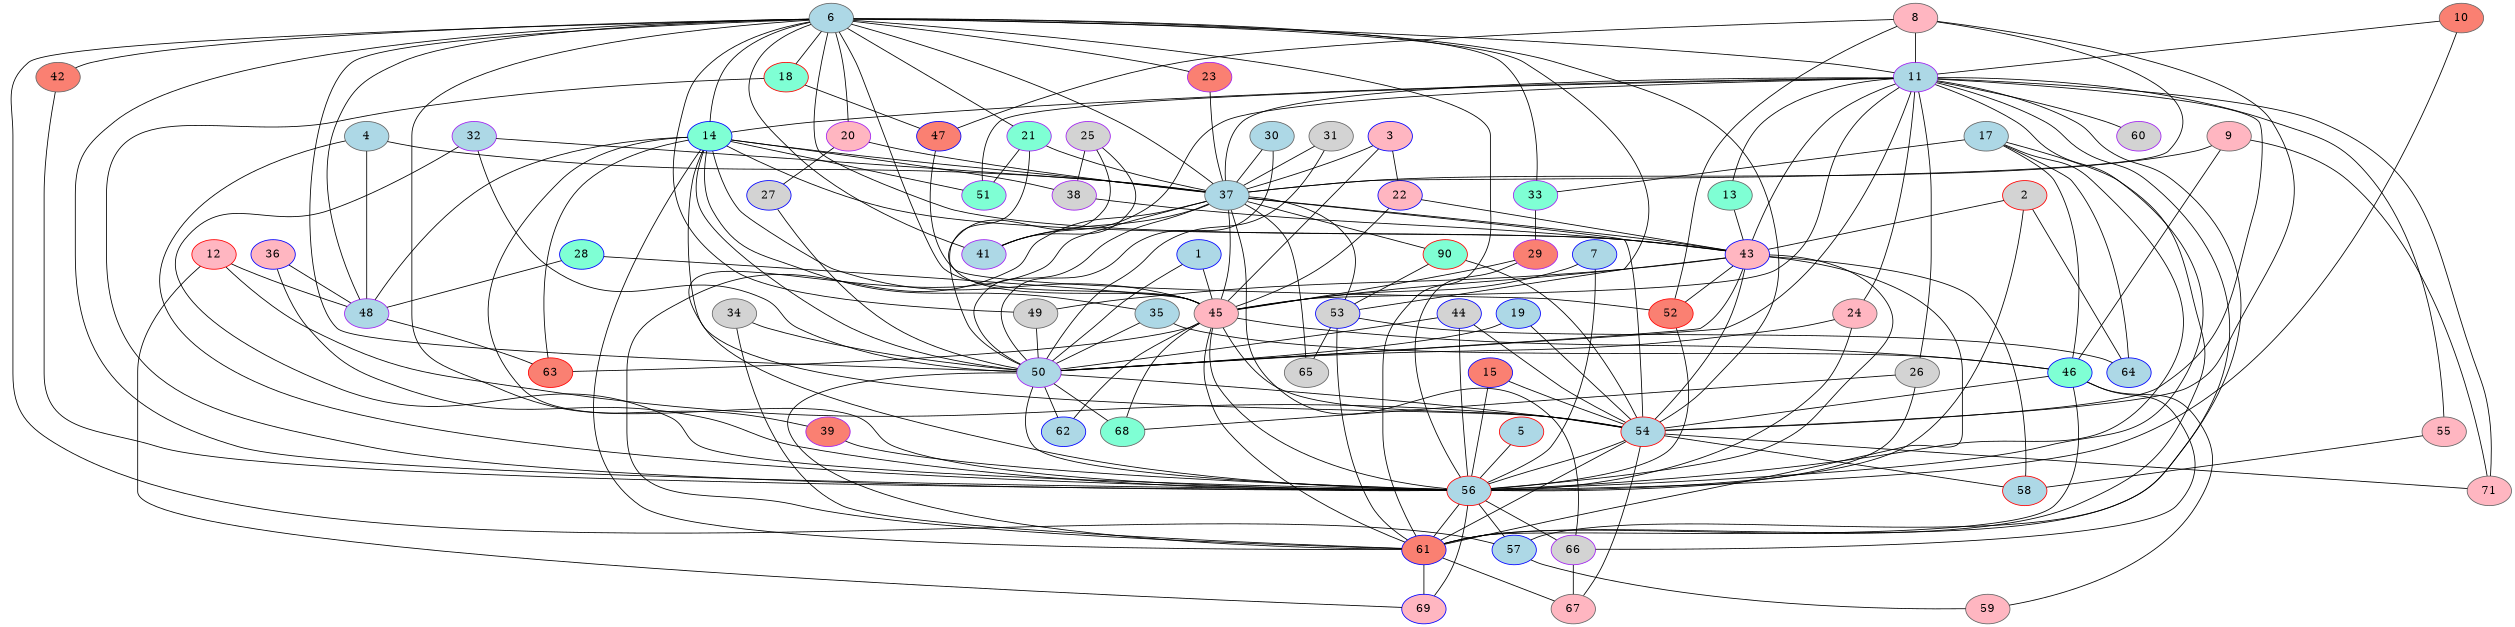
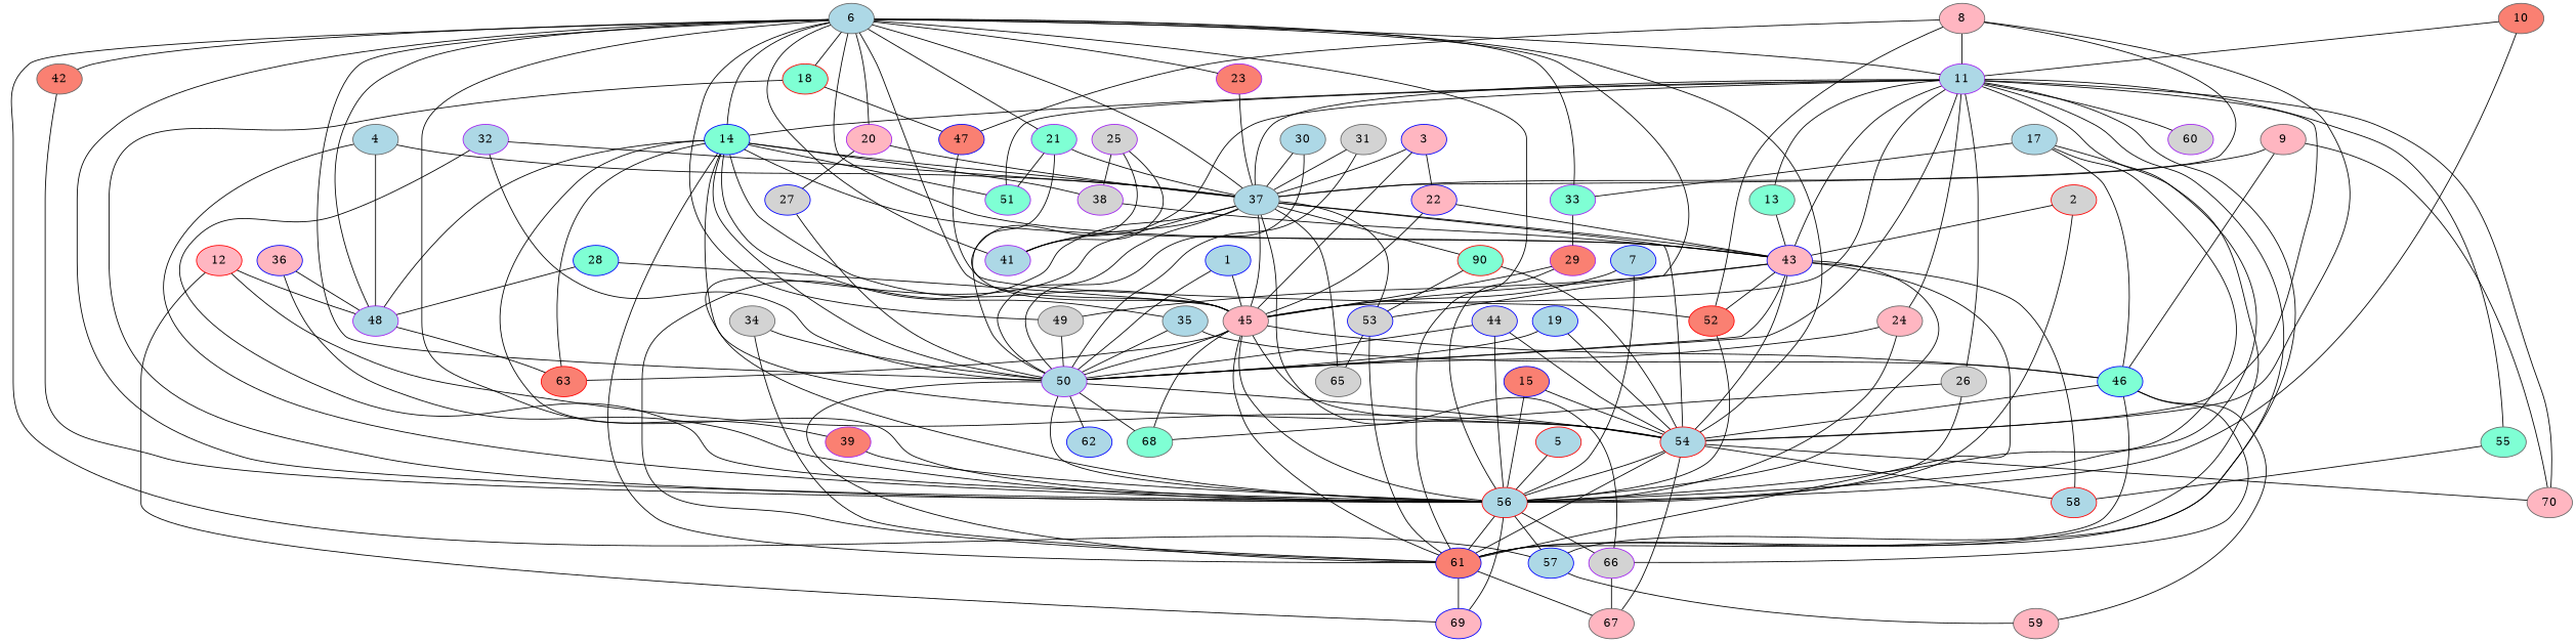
  graph {
    fontname="DejaVu Serif"
    node [color=gray40 fillcolor=lightblue fontname="DejaVu Serif" style=filled]
    edge [fontname="DejaVu Serif" weight=1.0]
    1 [color=blue]
    45 [fillcolor=lightpink]
    50 [color=purple]
    56 [color=red]
    54 [color=red]
    61 [color=blue fillcolor=salmon]
    46 [color=blue fillcolor=aquamarine]
    63 [color=red fillcolor=salmon]
    68 [fillcolor=aquamarine]
    62 [color=blue]
    2 [color=red fillcolor=lightgrey]
    43 [color=blue fillcolor=lightpink]
-   64 [color=blue]
    49 [fillcolor=lightgrey]
    52 [color=red fillcolor=salmon]
    58 [color=red]
    57 [color=blue]
    69 [color=blue fillcolor=lightpink]
    66 [color=purple fillcolor=lightgrey]
    3 [color=blue fillcolor=lightpink]
    22 [color=blue fillcolor=lightpink]
    37
    41 [color=purple]
    53 [color=blue fillcolor=lightgrey]
    n25 [color=red fillcolor=aquamarine label=90]
    65 [fillcolor=lightgrey]
    4
    48 [color=purple]
    5 [color=red]
    6
    11 [color=purple]
    14 [color=blue fillcolor=aquamarine]
    18 [color=red fillcolor=aquamarine]
    20 [color=purple fillcolor=lightpink]
    21 [color=purple fillcolor=aquamarine]
    23 [color=purple fillcolor=salmon]
    33 [color=purple fillcolor=aquamarine]
    39 [color=purple fillcolor=salmon]
    42 [fillcolor=salmon]
-   70 [fillcolor=lightpink label=71]
+   70 [fillcolor=lightpink]
    13 [fillcolor=aquamarine]
    24 [fillcolor=lightpink]
    26 [fillcolor=lightgrey]
    51 [color=purple fillcolor=aquamarine]
-   55 [fillcolor=lightpink]
+   55 [fillcolor=aquamarine]
    60 [color=purple fillcolor=lightgrey]
    35
    38 [color=purple fillcolor=lightgrey]
    47 [color=blue fillcolor=salmon]
    27 [color=blue fillcolor=lightgrey]
    29 [color=purple fillcolor=salmon]
    67 [fillcolor=lightpink]
    59 [fillcolor=lightpink]
    7 [color=blue]
    8 [fillcolor=lightpink]
    9 [fillcolor=lightpink]
    10 [fillcolor=salmon]
    12 [color=red fillcolor=lightpink]
    15 [color=blue fillcolor=salmon]
    17
    19 [color=blue]
    25 [color=purple fillcolor=lightgrey]
    28 [color=blue fillcolor=aquamarine]
    30
    31 [fillcolor=lightgrey]
    32 [color=purple]
    34 [fillcolor=lightgrey]
    36 [color=blue fillcolor=lightpink]
    44 [color=blue fillcolor=lightgrey]
    1 -- 45
    1 -- 50
-   45 -- 62
+   45 -- 50
    45 -- 56
    45 -- 54 [weight=2.0]
    45 -- 61
    45 -- 46
    45 -- 63
    45 -- 68
    50 -- 56
    50 -- 54
    50 -- 61
    50 -- 68
    50 -- 62
    56 -- 61 [weight=2.0]
    56 -- 57
    56 -- 69
    56 -- 66
    54 -- 56
    54 -- 61
    54 -- 58
    54 -- 70
    54 -- 67
    61 -- 69
    61 -- 67
    46 -- 54
    46 -- 61
    46 -- 66
    46 -- 59
    2 -- 56
    2 -- 43
-   2 -- 64
    43 -- 45
    43 -- 50
    43 -- 56
    43 -- 54 [weight=2.0]
    43 -- 61 [weight=3.0]
    43 -- 49
    43 -- 52
    43 -- 58
    49 -- 50
    52 -- 56
    57 -- 59
    66 -- 67
    3 -- 45
    3 -- 22
    3 -- 37
    22 -- 45
    22 -- 43
    37 -- 45
    37 -- 50
    37 -- 56
    37 -- 54
    37 -- 61 [weight=2.0]
    37 -- 43
    37 -- 66
    37 -- 41
    37 -- 53
    37 -- n25
    37 -- 65
    53 -- 61
-   53 -- 64
    53 -- 65
    n25 -- 54
    n25 -- 53
    4 -- 56
    4 -- 37
    4 -- 48
    48 -- 63
    5 -- 56
    6 -- 45
    6 -- 50 [weight=2.0]
    6 -- 56
    6 -- 54
    6 -- 61
    6 -- 43
    6 -- 49
    6 -- 57
    6 -- 37 [weight=2.0]
    6 -- 41
    6 -- 53
    6 -- 48
    6 -- 11
    6 -- 14
    6 -- 18
    6 -- 20
    6 -- 21
    6 -- 23
    6 -- 33
    6 -- 39
    6 -- 42
    11 -- 45
    11 -- 50
    11 -- 56
    11 -- 54 [weight=2.0]
    11 -- 61
    11 -- 43
    11 -- 57
    11 -- 37
    11 -- 41
    11 -- 14
    11 -- 70
    11 -- 13
    11 -- 24
    11 -- 26
    11 -- 51
    11 -- 55
    11 -- 60
    14 -- 45
    14 -- 50
    14 -- 56
    14 -- 54
    14 -- 61
    14 -- 63
    14 -- 43
    14 -- 37 [weight=2.0]
    14 -- 48
    14 -- 51
    14 -- 35
    14 -- 38
    18 -- 56
    18 -- 47
    20 -- 37
    20 -- 27
    21 -- 45
    21 -- 37
    21 -- 51
    23 -- 37
    33 -- 29
    39 -- 56
    42 -- 56
    13 -- 43
    24 -- 50
    24 -- 56
    26 -- 56
    26 -- 68
    55 -- 58
    35 -- 50
    35 -- 46
    38 -- 43
    47 -- 52
    27 -- 50
    29 -- 45
    29 -- 56
    7 -- 45
    7 -- 56
    8 -- 54
    8 -- 52
    8 -- 37
    8 -- 11
    8 -- 47
    9 -- 46
    9 -- 37
    9 -- 70
    10 -- 56 [weight=2.0]
    10 -- 11
    12 -- 54
    12 -- 69
    12 -- 48
    15 -- 56
    15 -- 54
    17 -- 56
    17 -- 61
    17 -- 46
-   17 -- 64
    17 -- 33
    19 -- 50
    19 -- 54
    25 -- 50
    25 -- 41
    25 -- 38
    28 -- 45
    28 -- 48
    30 -- 50
    30 -- 37
    31 -- 50
    31 -- 37
    32 -- 50
    32 -- 56
    32 -- 37
    34 -- 50
    34 -- 61
    36 -- 56
    36 -- 48
    44 -- 50
    44 -- 56
    44 -- 54
  }
